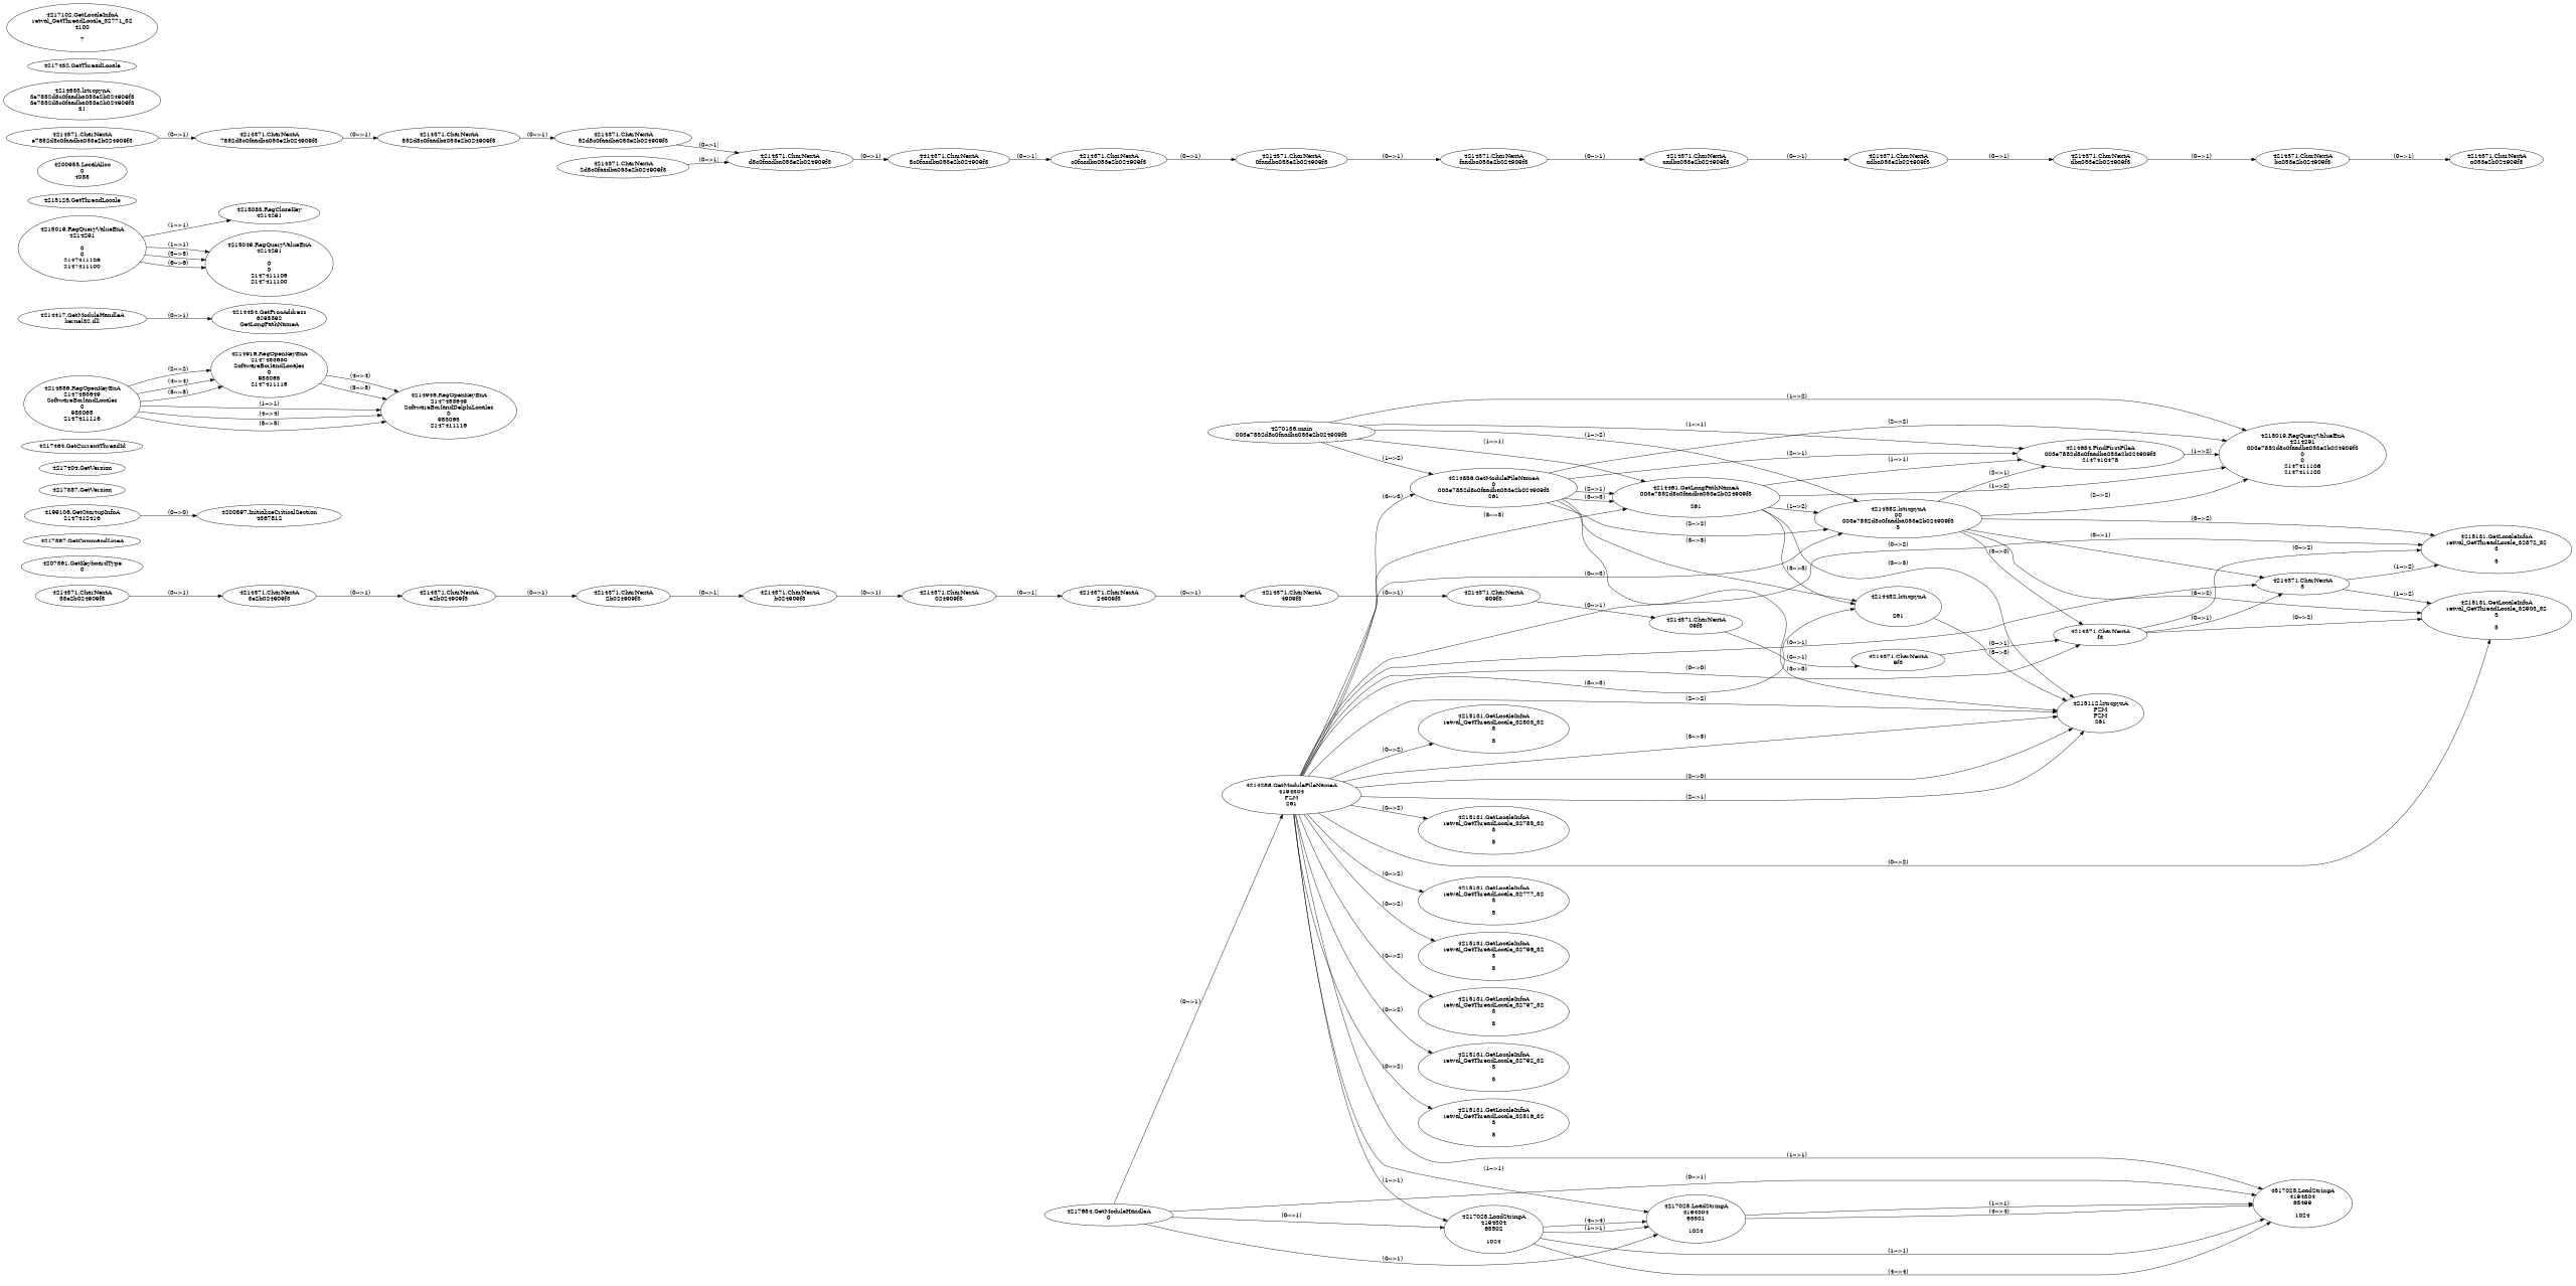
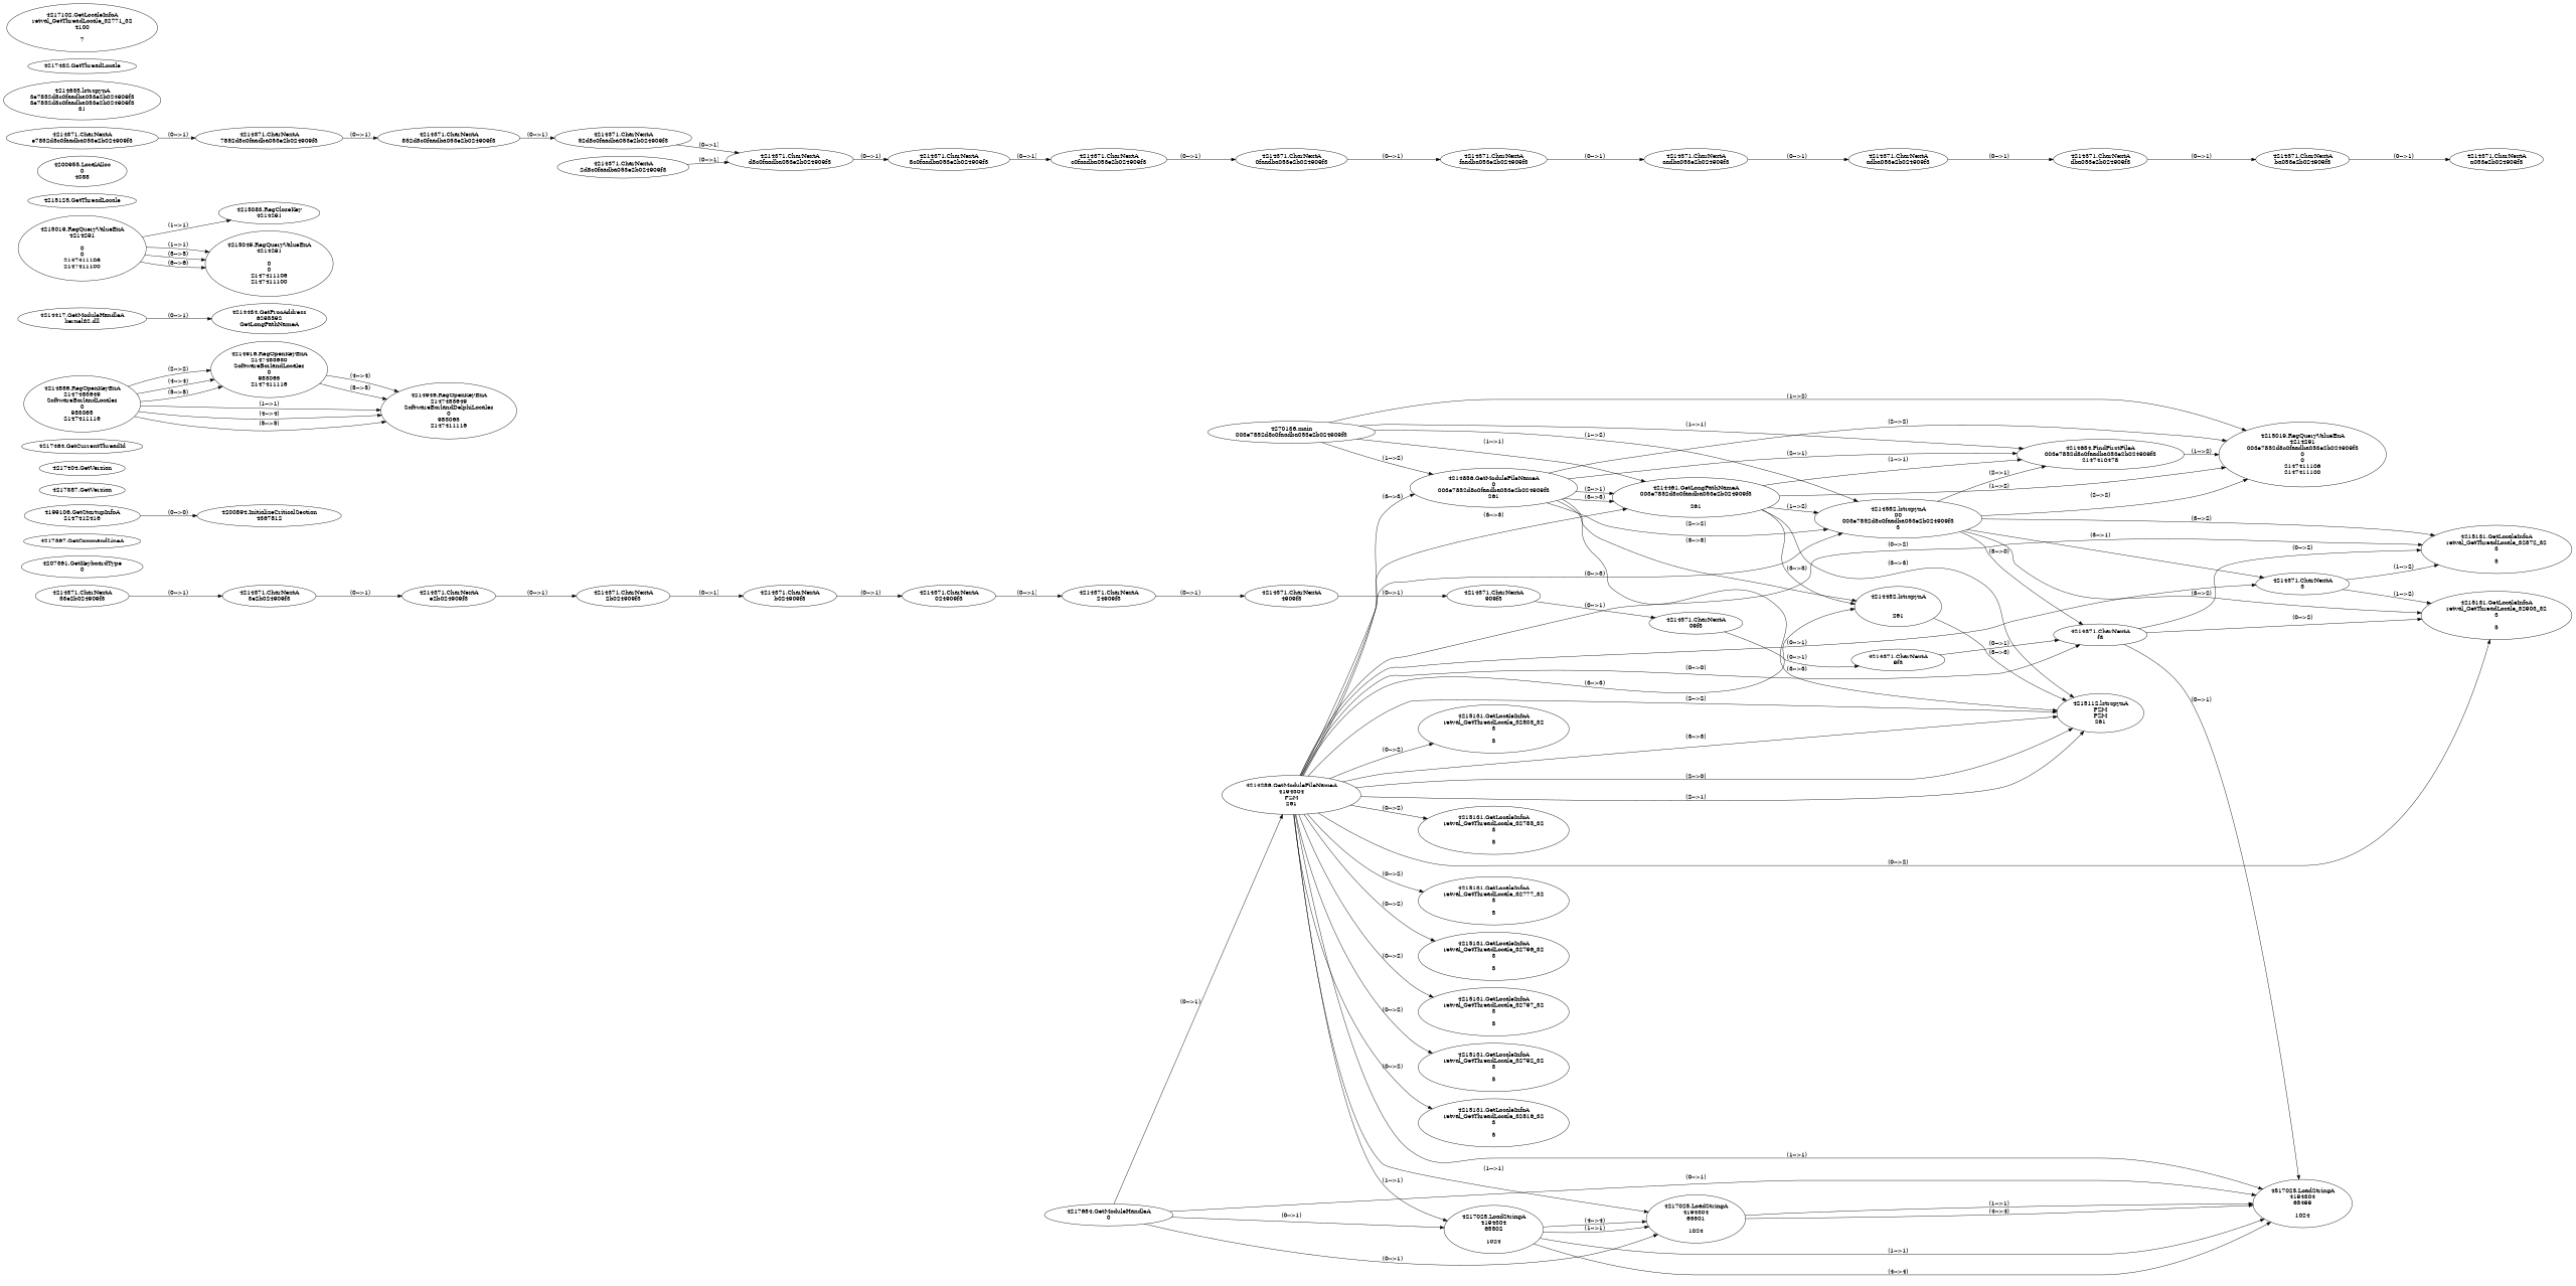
  digraph {
    rankdir=LR
    n1 [label="4270136.main\n003e7852d8c0faadba053e2b024909f3"]
    n2 [label="4214856.GetModuleFileNameA\n0\n003e7852d8c0faadba053e2b024909f3\n261"]
    n3 [label="4214461.GetLongPathNameA\n003e7852d8c0faadba053e2b024909f3\n\n261"]
    n4 [label="4214582.lstrcpynA\n00\n003e7852d8c0faadba053e2b024909f3\n3"]
    n5 [label="4214654.FindFirstFileA\n003e7852d8c0faadba053e2b024909f3\n2147410478"]
    n6 [label="4215019.RegQueryValueExA\n4214291\n003e7852d8c0faadba053e2b024909f3\n0\n0\n2147411106\n2147411100"]
    n7 [label="4214482.lstrcpynA\n\n\n261"]
    n8 [label="4215112.lstrcpynA\nPZM\nPZM\n261"]
    n9 [label="4214371.CharNextA\nf3"]
    n10 [label="4214371.CharNextA\n3"]
    n11 [label="4215131.GetLocaleInfoA\nretval_GetThreadLocale_32903_32\n3\n\n5"]
    n12 [label="4215131.GetLocaleInfoA\nretval_GetThreadLocale_32872_32\n3\n\n5"]
    n13 [label="4217684.GetModuleHandleA\n0"]
    n14 [label="4214286.GetModuleFileNameA\n4194304\nPZM\n261"]
    n15 [label="4217025.LoadStringA\n4194304\n65502\n\n1024"]
    n16 [label="4217025.LoadStringA\n4194304\n65501\n\n1024"]
    n17 [label="4517025.LoadStringA\n4194304\n65499\n\n1024"]
    n18 [label="4215131.GetLocaleInfoA\nretval_GetThreadLocale_32785_32\n3\n\n5"]
    n19 [label="4215131.GetLocaleInfoA\nretval_GetThreadLocale_32777_32\n3\n\n5"]
    n20 [label="4215131.GetLocaleInfoA\nretval_GetThreadLocale_32796_32\n3\n\n5"]
    n21 [label="4215131.GetLocaleInfoA\nretval_GetThreadLocale_32797_32\n3\n\n5"]
    n22 [label="4215131.GetLocaleInfoA\nretval_GetThreadLocale_32792_32\n3\n\n5"]
    n23 [label="4215131.GetLocaleInfoA\nretval_GetThreadLocale_32816_32\n3\n\n5"]
    n24 [label="4215131.GetLocaleInfoA\nretval_GetThreadLocale_32803_32\n3\n\n5"]
    n25 [label="4207361.GetKeyboardType\n0"]
    n26 [label="4217367.GetCommandLineA\n"]
    n27 [label="4199106.GetStartupInfoA\n2147412416"]
-   n28 [label="4200897.InitializeCriticalSection\n4367812"]
+   n28 [label="4200894.InitializeCriticalSection\n4367812"]
    n29 [label="4217387.GetVersion\n"]
    n30 [label="4217404.GetVersion\n"]
    n31 [label="4217464.GetCurrentThreadId\n"]
    n32 [label="4214886.RegOpenKeyExA\n2147483649\nSoftware\Borland\Locales\n0\n983065\n2147411116"]
    n33 [label="4214916.RegOpenKeyExA\n2147483650\nSoftware\Borland\Locales\n0\n983065\n2147411116"]
    n34 [label="4214946.RegOpenKeyExA\n2147483649\nSoftware\Borland\Delphi\Locales\n0\n983065\n2147411116"]
    n35 [label="4214417.GetModuleHandleA\nkernel32.dll"]
    n36 [label="4214434.GetProcAddress\n6295592\nGetLongPathNameA"]
    n37 [label="4215019.RegQueryValueExA\n4214291\n\n0\n0\n2147411106\n2147411100"]
    n38 [label="4215083.RegCloseKey\n4214291"]
    n39 [label="4215049.RegQueryValueExA\n4214291\n\n0\n0\n2147411106\n2147411100"]
    n40 [label="4215125.GetThreadLocale\n"]
    n41 [label="4200955.LocalAlloc\n0\n4088"]
    n42 [label="4214371.CharNextA\ne7852d8c0faadba053e2b024909f3"]
    n43 [label="4214371.CharNextA\n7852d8c0faadba053e2b024909f3"]
    n44 [label="4214371.CharNextA\n852d8c0faadba053e2b024909f3"]
    n45 [label="4214371.CharNextA\n52d8c0faadba053e2b024909f3"]
    n46 [label="4214371.CharNextA\nd8c0faadba053e2b024909f3"]
    n47 [label="4214371.CharNextA\n2d8c0faadba053e2b024909f3"]
-   n48 [label="4414371.CharNextA\n8c0faadba053e2b024909f3"]
+   n48 [label="4214371.CharNextA\n8c0faadba053e2b024909f3"]
    n49 [label="4214371.CharNextA\nc0faadba053e2b024909f3"]
    n50 [label="4214371.CharNextA\n0faadba053e2b024909f3"]
    n51 [label="4214371.CharNextA\nfaadba053e2b024909f3"]
    n52 [label="4214371.CharNextA\naadba053e2b024909f3"]
    n53 [label="4214371.CharNextA\nadba053e2b024909f3"]
    n54 [label="4214371.CharNextA\ndba053e2b024909f3"]
    n55 [label="4214371.CharNextA\nba053e2b024909f3"]
    n56 [label="4214371.CharNextA\na053e2b024909f3"]
    n57 [label="4214371.CharNextA\n53e2b024909f3"]
    n58 [label="4214371.CharNextA\n3e2b024909f3"]
    n59 [label="4214371.CharNextA\ne2b024909f3"]
    n60 [label="4214371.CharNextA\n2b024909f3"]
    n61 [label="4214371.CharNextA\nb024909f3"]
    n62 [label="4214371.CharNextA\n024909f3"]
    n63 [label="4214371.CharNextA\n24909f3"]
    n64 [label="4214371.CharNextA\n4909f3"]
    n65 [label="4214371.CharNextA\n909f3"]
    n66 [label="4214371.CharNextA\n09f3"]
    n67 [label="4214371.CharNextA\n9f3"]
    n68 [label="4214635.lstrcpynA\n3e7852d8c0faadba053e2b024909f3\n3e7852d8c0faadba053e2b024909f3\n31"]
    n69 [label="4217432.GetThreadLocale\n"]
    n70 [label="4217102.GetLocaleInfoA\nretval_GetThreadLocale_32771_32\n4100\n\n7"]
    n1 -> n2 [label="(1-->2)"]
    n1 -> n3 [label="(1-->1)"]
    n1 -> n4 [label="(1-->2)"]
    n1 -> n5 [label="(1-->1)"]
    n1 -> n6 [label="(1-->2)"]
    n2 -> n3 [label="(2-->1)"]
    n2 -> n3 [label="(3-->3)"]
    n2 -> n4 [label="(2-->2)"]
    n2 -> n5 [label="(2-->1)"]
    n2 -> n6 [label="(2-->2)"]
    n2 -> n7 [label="(3-->3)"]
    n2 -> n8 [label="(3-->3)"]
    n3 -> n4 [label="(1-->2)"]
    n3 -> n5 [label="(1-->1)"]
    n3 -> n6 [label="(1-->2)"]
    n3 -> n7 [label="(3-->3)"]
    n3 -> n8 [label="(3-->3)"]
    n4 -> n5 [label="(2-->1)"]
    n4 -> n6 [label="(2-->2)"]
    n4 -> n9 [label="(3-->0)"]
    n4 -> n10 [label="(3-->1)"]
    n4 -> n11 [label="(3-->2)"]
    n4 -> n12 [label="(3-->2)"]
    n5 -> n6 [label="(1-->2)"]
    n7 -> n8 [label="(3-->3)"]
-   n9 -> n10 [label="(0-->1)"]
+   n9 -> n17 [label="(0-->1)"]
    n9 -> n11 [label="(0-->2)"]
    n9 -> n12 [label="(0-->2)"]
    n10 -> n11 [label="(1-->2)"]
    n10 -> n12 [label="(1-->2)"]
    n13 -> n14 [label="(0-->1)"]
    n13 -> n15 [label="(0-->1)"]
    n13 -> n16 [label="(0-->1)"]
    n13 -> n17 [label="(0-->1)"]
    n14 -> n2 [label="(3-->3)"]
    n14 -> n3 [label="(3-->3)"]
    n14 -> n4 [label="(0-->3)"]
    n14 -> n7 [label="(3-->3)"]
    n14 -> n8 [label="(2-->1)"]
    n14 -> n8 [label="(2-->2)"]
    n14 -> n8 [label="(3-->3)"]
    n14 -> n8 [label="(2-->0)"]
    n14 -> n9 [label="(0-->0)"]
    n14 -> n10 [label="(0-->1)"]
    n14 -> n11 [label="(0-->2)"]
    n14 -> n12 [label="(0-->2)"]
    n14 -> n15 [label="(1-->1)"]
    n14 -> n16 [label="(1-->1)"]
    n14 -> n17 [label="(1-->1)"]
    n14 -> n18 [label="(0-->2)"]
    n14 -> n19 [label="(0-->2)"]
    n14 -> n20 [label="(0-->2)"]
    n14 -> n21 [label="(0-->2)"]
    n14 -> n22 [label="(0-->2)"]
    n14 -> n23 [label="(0-->2)"]
    n14 -> n24 [label="(0-->2)"]
    n15 -> n16 [label="(1-->1)"]
    n15 -> n16 [label="(4-->4)"]
    n15 -> n17 [label="(1-->1)"]
    n15 -> n17 [label="(4-->4)"]
    n16 -> n17 [label="(1-->1)"]
    n16 -> n17 [label="(4-->4)"]
    n27 -> n28 [label="(0-->0)"]
    n32 -> n33 [label="(2-->2)"]
    n32 -> n33 [label="(4-->4)"]
    n32 -> n33 [label="(5-->5)"]
    n32 -> n34 [label="(1-->1)"]
    n32 -> n34 [label="(4-->4)"]
    n32 -> n34 [label="(5-->5)"]
    n33 -> n34 [label="(4-->4)"]
    n33 -> n34 [label="(5-->5)"]
    n35 -> n36 [label="(0-->1)"]
    n37 -> n38 [label="(1-->1)"]
    n37 -> n39 [label="(1-->1)"]
    n37 -> n39 [label="(5-->5)"]
    n37 -> n39 [label="(6-->6)"]
    n42 -> n43 [label="(0-->1)"]
    n43 -> n44 [label="(0-->1)"]
    n44 -> n45 [label="(0-->1)"]
    n45 -> n46 [label="(0-->1)"]
    n46 -> n48 [label="(0-->1)"]
    n47 -> n46 [label="(0-->1)"]
    n48 -> n49 [label="(0-->1)"]
    n49 -> n50 [label="(0-->1)"]
    n50 -> n51 [label="(0-->1)"]
    n51 -> n52 [label="(0-->1)"]
    n52 -> n53 [label="(0-->1)"]
    n53 -> n54 [label="(0-->1)"]
    n54 -> n55 [label="(0-->1)"]
    n55 -> n56 [label="(0-->1)"]
    n57 -> n58 [label="(0-->1)"]
    n58 -> n59 [label="(0-->1)"]
    n59 -> n60 [label="(0-->1)"]
    n60 -> n61 [label="(0-->1)"]
    n61 -> n62 [label="(0-->1)"]
    n62 -> n63 [label="(0-->1)"]
    n63 -> n64 [label="(0-->1)"]
    n64 -> n65 [label="(0-->1)"]
    n65 -> n66 [label="(0-->1)"]
    n66 -> n67 [label="(0-->1)"]
    n67 -> n9 [label="(0-->1)"]
  }
